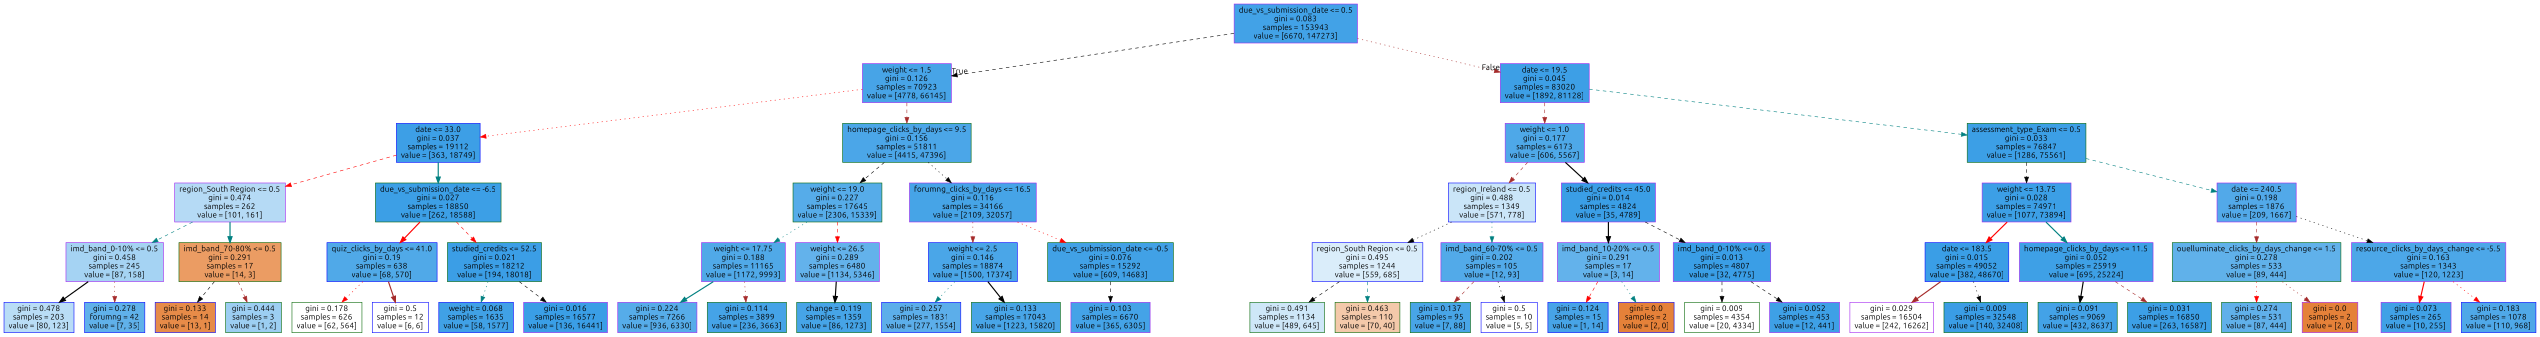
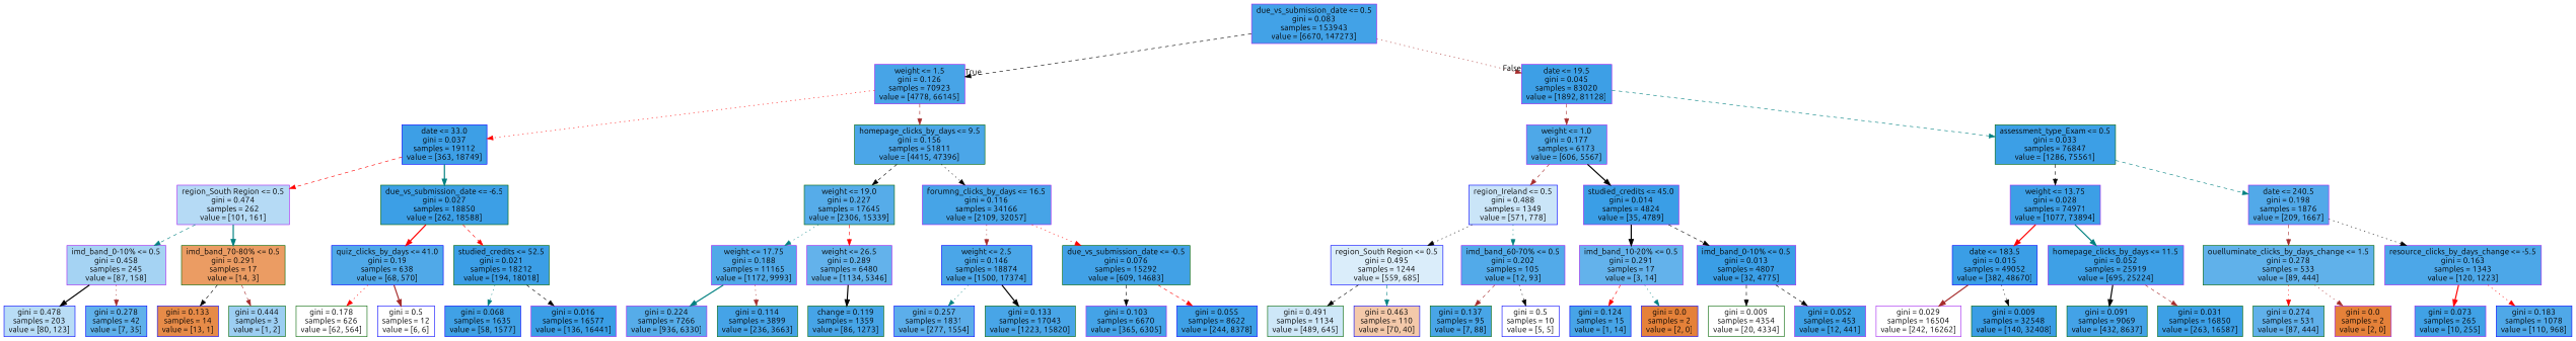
  digraph {
    fontname=Ubuntu
    node [color=purple fillcolor="#e5813900" fontname=Ubuntu shape=box style=filled]
    edge [color=black fontname=Ubuntu style=dashed]
    n1 [fillcolor="#399de5f3" label="due_vs_submission_date <= 0.5\ngini = 0.083\nsamples = 153943\nvalue = [6670, 147273]"]
    n2 [fillcolor="#399de5ed" label="weight <= 1.5\ngini = 0.126\nsamples = 70923\nvalue = [4778, 66145]"]
    n3 [fillcolor="#399de5f9" label="date <= 19.5\ngini = 0.045\nsamples = 83020\nvalue = [1892, 81128]"]
    n4 [color=blue fillcolor="#399de5fa" label="date <= 33.0\ngini = 0.037\nsamples = 19112\nvalue = [363, 18749]"]
    n5 [color=darkgreen fillcolor="#399de5e7" label="homepage_clicks_by_days <= 9.5\ngini = 0.156\nsamples = 51811\nvalue = [4415, 47396]"]
    n6 [fillcolor="#399de5e3" label="weight <= 1.0\ngini = 0.177\nsamples = 6173\nvalue = [606, 5567]"]
    n7 [color=darkgreen fillcolor="#399de5fb" label="assessment_type_Exam <= 0.5\ngini = 0.033\nsamples = 76847\nvalue = [1286, 75561]"]
    n8 [fillcolor="#399de55f" label="region_South Region <= 0.5\ngini = 0.474\nsamples = 262\nvalue = [101, 161]"]
    n9 [color=darkgreen fillcolor="#399de5fb" label="due_vs_submission_date <= -6.5\ngini = 0.027\nsamples = 18850\nvalue = [262, 18588]"]
    n10 [color=darkgreen fillcolor="#399de5d9" label="weight <= 19.0\ngini = 0.227\nsamples = 17645\nvalue = [2306, 15339]"]
    n11 [fillcolor="#399de5ee" label="forumng_clicks_by_days <= 16.5\ngini = 0.116\nsamples = 34166\nvalue = [2109, 32057]"]
    n12 [fillcolor="#399de573" label="imd_band_0-10% <= 0.5\ngini = 0.458\nsamples = 245\nvalue = [87, 158]"]
    n13 [color=darkgreen fillcolor="#e58139c8" label="imd_band_70-80% <= 0.5\ngini = 0.291\nsamples = 17\nvalue = [14, 3]"]
    n14 [color=blue fillcolor="#399de5e1" label="quiz_clicks_by_days <= 41.0\ngini = 0.19\nsamples = 638\nvalue = [68, 570]"]
    n15 [color=darkgreen fillcolor="#399de5fc" label="studied_credits <= 52.5\ngini = 0.021\nsamples = 18212\nvalue = [194, 18018]"]
    n16 [color=blue fillcolor="#399de559" label="gini = 0.478\nsamples = 203\nvalue = [80, 123]"]
-   n17 [color=blue fillcolor="#399de5cc" label="gini = 0.278\nforumng = 42\nvalue = [7, 35]"]
+   n17 [color=blue fillcolor="#399de5cc" label="gini = 0.278\nsamples = 42\nvalue = [7, 35]"]
    n18 [color=blue fillcolor="#e58139eb" label="gini = 0.133\nsamples = 14\nvalue = [13, 1]"]
    n19 [color=darkgreen fillcolor="#399de57f" label="gini = 0.444\nsamples = 3\nvalue = [1, 2]"]
    n20 [color=darkgreen label="gini = 0.178\nsamples = 626\nvalue = [62, 564]"]
    n21 [color=blue label="gini = 0.5\nsamples = 12\nvalue = [6, 6]"]
-   n22 [color=blue fillcolor="#399de5f6" label="weight = 0.068\nsamples = 1635\nvalue = [58, 1577]"]
+   n22 [color=blue fillcolor="#399de5f6" label="gini = 0.068\nsamples = 1635\nvalue = [58, 1577]"]
    n23 [fillcolor="#399de5fd" label="gini = 0.016\nsamples = 16577\nvalue = [136, 16441]"]
    n24 [fillcolor="#399de5e1" label="weight <= 17.75\ngini = 0.188\nsamples = 11165\nvalue = [1172, 9993]"]
    n25 [fillcolor="#399de5c9" label="weight <= 26.5\ngini = 0.289\nsamples = 6480\nvalue = [1134, 5346]"]
    n26 [color=blue fillcolor="#399de5e9" label="weight <= 2.5\ngini = 0.146\nsamples = 18874\nvalue = [1500, 17374]"]
    n27 [color=darkgreen fillcolor="#399de5f4" label="due_vs_submission_date <= -0.5\ngini = 0.076\nsamples = 15292\nvalue = [609, 14683]"]
    n28 [fillcolor="#399de5d9" label="gini = 0.224\nsamples = 7266\nvalue = [936, 6330]"]
    n29 [color=darkgreen fillcolor="#399de5ef" label="gini = 0.114\nsamples = 3899\nvalue = [236, 3663]"]
    n30 [color=darkgreen fillcolor="#399de5ee" label="change = 0.119\nsamples = 1359\nvalue = [86, 1273]"]
    n31 [color=blue fillcolor="#399de5d2" label="gini = 0.257\nsamples = 1831\nvalue = [277, 1554]"]
    n32 [color=darkgreen fillcolor="#399de5eb" label="gini = 0.133\nsamples = 17043\nvalue = [1223, 15820]"]
    n33 [fillcolor="#399de5f0" label="gini = 0.103\nsamples = 6670\nvalue = [365, 6305]"]
+   n34 [color=blue fillcolor="#399de5f8" label="gini = 0.055\nsamples = 8622\nvalue = [244, 8378]"]
    n35 [color=blue fillcolor="#399de544" label="region_Ireland <= 0.5\ngini = 0.488\nsamples = 1349\nvalue = [571, 778]"]
    n36 [fillcolor="#399de5fd" label="studied_credits <= 45.0\ngini = 0.014\nsamples = 4824\nvalue = [35, 4789]"]
    n37 [fillcolor="#399de5fb" label="weight <= 13.75\ngini = 0.028\nsamples = 74971\nvalue = [1077, 73894]"]
    n38 [fillcolor="#399de5df" label="date <= 240.5\ngini = 0.198\nsamples = 1876\nvalue = [209, 1667]"]
    n39 [color=blue fillcolor="#399de52f" label="region_South Region <= 0.5\ngini = 0.495\nsamples = 1244\nvalue = [559, 685]"]
    n40 [fillcolor="#399de5de" label="imd_band_60-70% <= 0.5\ngini = 0.202\nsamples = 105\nvalue = [12, 93]"]
    n41 [fillcolor="#399de5c8" label="imd_band_10-20% <= 0.5\ngini = 0.291\nsamples = 17\nvalue = [3, 14]"]
    n42 [fillcolor="#399de5fd" label="imd_band_0-10% <= 0.5\ngini = 0.013\nsamples = 4807\nvalue = [32, 4775]"]
    n43 [color=darkgreen fillcolor="#399de53e" label="gini = 0.491\nsamples = 1134\nvalue = [489, 645]"]
-   n44 [color=darkgreen fillcolor="#e581396d" label="gini = 0.463\nsamples = 110\nvalue = [70, 40]"]
+   n44 [color=blue fillcolor="#e581396d" label="gini = 0.463\nsamples = 110\nvalue = [70, 40]"]
    n45 [color=darkgreen fillcolor="#399de5eb" label="gini = 0.137\nsamples = 95\nvalue = [7, 88]"]
    n46 [color=blue label="gini = 0.5\nsamples = 10\nvalue = [5, 5]"]
    n47 [color=blue fillcolor="#399de5ed" label="gini = 0.124\nsamples = 15\nvalue = [1, 14]"]
    n48 [color=blue fillcolor="#e58139ff" label="gini = 0.0\nsamples = 2\nvalue = [2, 0]"]
    n49 [color=darkgreen label="gini = 0.009\nsamples = 4354\nvalue = [20, 4334]"]
    n50 [fillcolor="#399de5f8" label="gini = 0.052\nsamples = 453\nvalue = [12, 441]"]
    n51 [color=blue fillcolor="#399de5fd" label="date <= 183.5\ngini = 0.015\nsamples = 49052\nvalue = [382, 48670]"]
    n52 [fillcolor="#399de5f8" label="homepage_clicks_by_days <= 11.5\ngini = 0.052\nsamples = 25919\nvalue = [695, 25224]"]
    n53 [color=darkgreen fillcolor="#399de5cc" label="ouelluminate_clicks_by_days_change <= 1.5\ngini = 0.278\nsamples = 533\nvalue = [89, 444]"]
    n54 [fillcolor="#399de5e6" label="resource_clicks_by_days_change <= -5.5\ngini = 0.163\nsamples = 1343\nvalue = [120, 1223]"]
    n55 [label="gini = 0.029\nsamples = 16504\nvalue = [242, 16262]"]
    n56 [color=darkgreen fillcolor="#399de5fe" label="gini = 0.009\nsamples = 32548\nvalue = [140, 32408]"]
    n57 [color=darkgreen fillcolor="#399de5f2" label="gini = 0.091\nsamples = 9069\nvalue = [432, 8637]"]
    n58 [color=darkgreen fillcolor="#399de5fb" label="gini = 0.031\nsamples = 16850\nvalue = [263, 16587]"]
    n59 [color=darkgreen fillcolor="#399de5cd" label="gini = 0.274\nsamples = 531\nvalue = [87, 444]"]
    n60 [fillcolor="#e58139ff" label="gini = 0.0\nsamples = 2\nvalue = [2, 0]"]
    n61 [fillcolor="#399de5f5" label="gini = 0.073\nsamples = 265\nvalue = [10, 255]"]
    n62 [color=blue fillcolor="#399de5e2" label="gini = 0.183\nsamples = 1078\nvalue = [110, 968]"]
    n1 -> n2 [headlabel=True labelangle=45 labeldistance=2.5]
    n1 -> n3 [color=brown headlabel=False labelangle=-45 labeldistance=2.5 style=dotted]
    n2 -> n4 [color=red style=dotted]
    n2 -> n5 [color=brown]
    n3 -> n6 [color=brown]
    n3 -> n7 [color=teal]
    n4 -> n8 [color=red]
    n4 -> n9 [color=teal style=bold]
    n5 -> n10
    n5 -> n11 [style=dotted]
    n6 -> n35 [color=brown]
    n6 -> n36 [style=bold]
    n7 -> n37
    n7 -> n38 [color=teal]
    n8 -> n12 [color=teal]
    n8 -> n13 [color=teal style=bold]
    n9 -> n14 [color=red style=bold]
    n9 -> n15 [color=red]
    n10 -> n24 [color=teal style=dotted]
    n10 -> n25 [color=red]
    n11 -> n26 [color=brown style=dotted]
    n11 -> n27 [color=red style=dotted]
    n12 -> n16 [style=bold]
    n12 -> n17 [color=brown style=dotted]
    n13 -> n18
    n13 -> n19 [color=brown]
    n14 -> n20 [color=red style=dotted]
    n14 -> n21 [color=brown style=bold]
    n15 -> n22 [color=teal style=dotted]
    n15 -> n23
    n24 -> n28 [color=teal style=bold]
    n24 -> n29 [color=brown style=dotted]
    n25 -> n30 [style=bold]
    n26 -> n31 [color=teal style=dotted]
    n26 -> n32 [style=bold]
    n27 -> n33
+   n27 -> n34 [color=red]
    n35 -> n39 [style=dotted]
    n35 -> n40 [color=teal style=dotted]
    n36 -> n41 [style=bold]
    n36 -> n42
    n37 -> n51 [color=red style=bold]
    n37 -> n52 [color=teal style=bold]
    n38 -> n53 [color=brown]
    n38 -> n54 [style=dotted]
    n39 -> n43
    n39 -> n44 [color=teal]
    n40 -> n45 [color=brown]
    n40 -> n46 [style=dotted]
    n41 -> n47 [color=red]
    n41 -> n48 [color=teal style=dotted]
    n42 -> n49
    n42 -> n50
    n51 -> n55 [color=brown style=bold]
    n51 -> n56 [style=dotted]
    n52 -> n57 [style=bold]
    n52 -> n58 [color=brown]
    n53 -> n59 [color=red style=dotted]
    n53 -> n60 [color=brown style=dotted]
    n54 -> n61 [color=red style=bold]
    n54 -> n62 [color=red style=dotted]
  }
